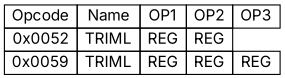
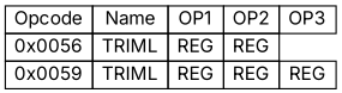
  digraph {
    nodesep=0.5
    ranksep=2
    fontname=Inter
-   n1 [label=< <table border="0" cellborder="1" cellspacing="0"> <tr><td> Opcode </td> <td> Name </td> <td> OP1 </td><td> OP2 </td><td> OP3 </td> </tr> <tr><td> 0x0052 </td><td> TRIML </td><td> REG </td><td> REG </td> </tr> <tr><td> 0x0059 </td><td> TRIML </td><td> REG </td><td> REG </td><td> REG </td> </tr> </table>> shape=plain fontname=Inter]
+   n1 [label=< <table border="0" cellborder="1" cellspacing="0"> <tr><td> Opcode </td> <td> Name </td> <td> OP1 </td><td> OP2 </td><td> OP3 </td> </tr> <tr><td> 0x0056 </td><td> TRIML </td><td> REG </td><td> REG </td> </tr> <tr><td> 0x0059 </td><td> TRIML </td><td> REG </td><td> REG </td><td> REG </td> </tr> </table>> shape=plain fontname=Inter]
  }
